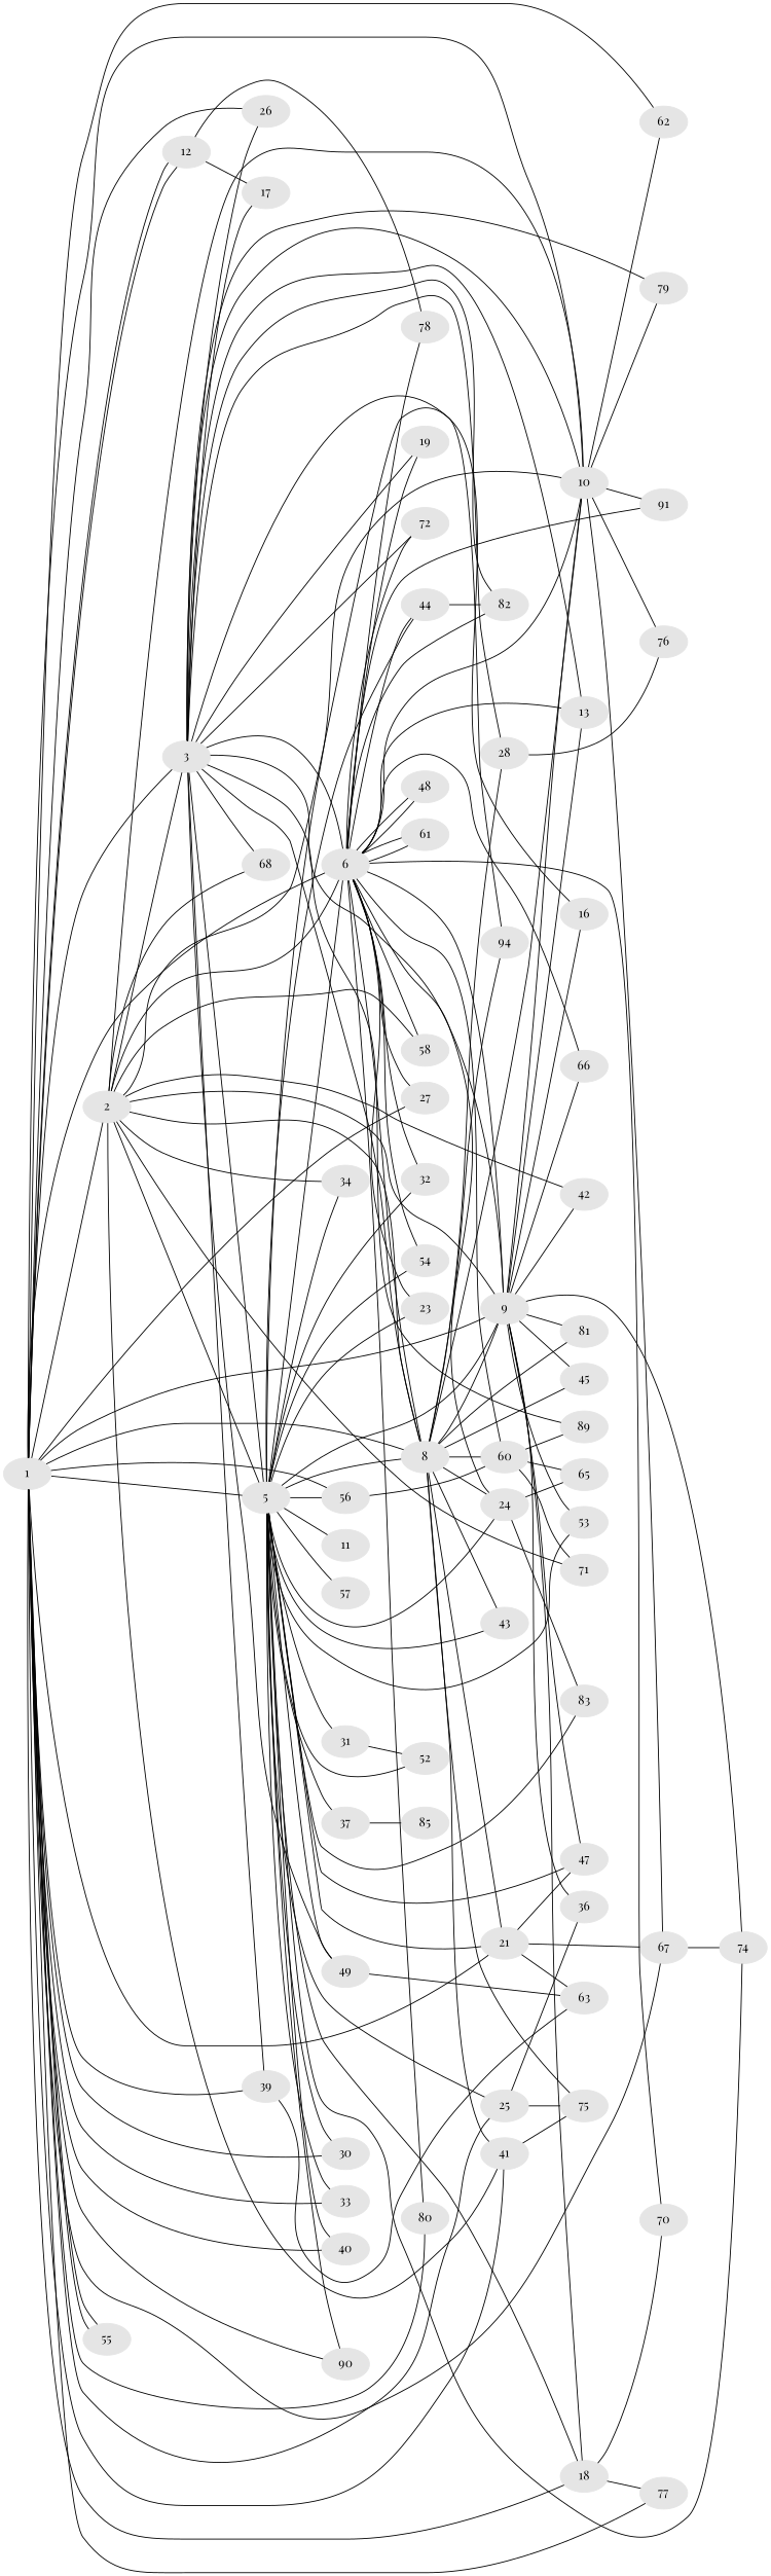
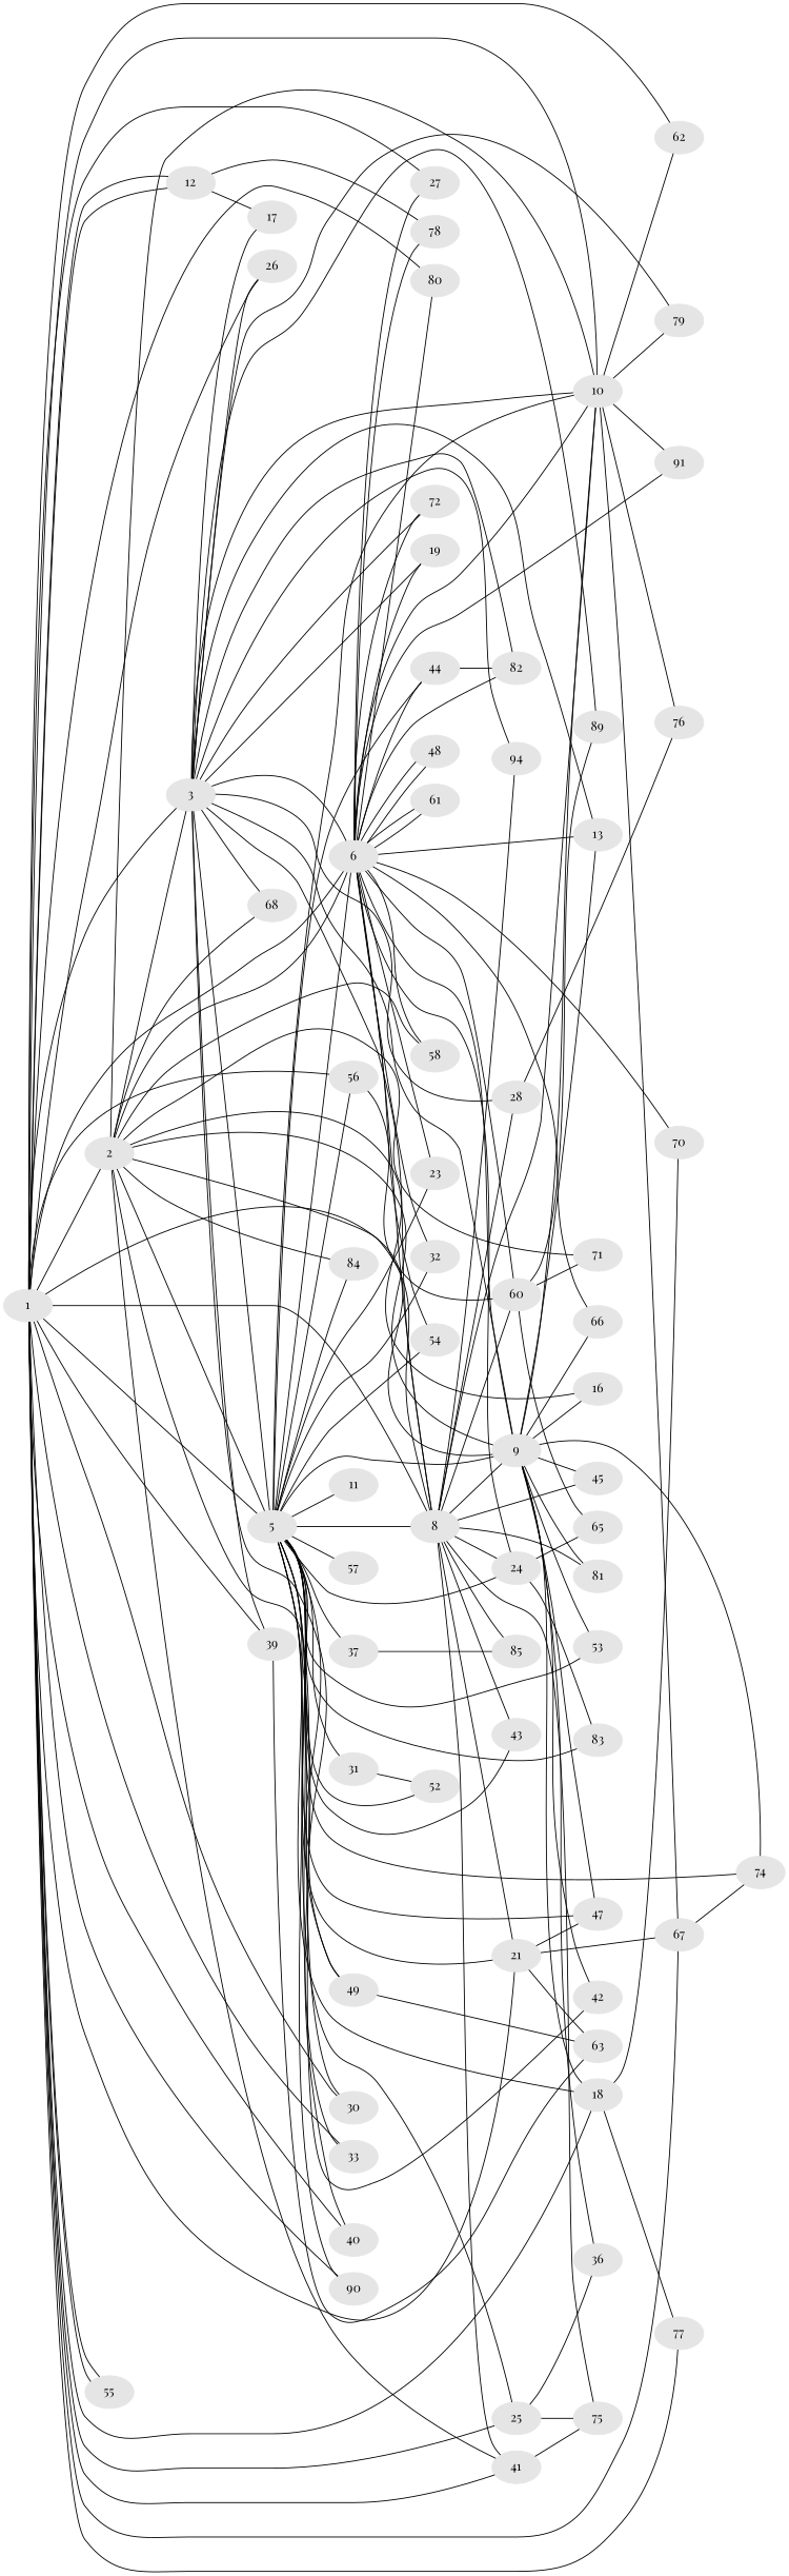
  graph {
    fontname="Playfair Display"
    rankdir=LR
    node [color=gray90 fontname="Playfair Display" style=filled]
    edge [fontname="Playfair Display"]
    1 [super="+4"]
    2 [super="+29"]
    3 [super="+14"]
    5 [super="+7"]
    6 [super="+15"]
    8 [super="+86"]
    9 [super="+93"]
    10 [super="+20"]
    12
    18 [super="+38"]
    21 [super="+35"]
    25
    26
    27
    30
    33
    39
    40
    41 [super="+46"]
    n20 [label=80]
    55
    56
    62
    67 [super="+88"]
    77
    90
    16
-   34
+   34 [label=84]
    42
    58
    68
    71
    13 [super="+59"]
    17
    19
    28
    49
    72
    79
    82 [super="+84"]
    89
    94
    11
    23
    24 [super="+87"]
    31
    32
    37 [super="+51"]
    43
    44
    47 [super="+69"]
    52
    53
    54
    57
    74 [super="+80"]
    83
    48
    60 [super="+64"]
    61
    66
    70
    78
    91
    45
    75 [super="+92"]
    81
    85
    36
    76
    63 [super="+73"]
    65
    1 -- 2 [weight=2]
    1 -- 3 [weight=2]
    1 -- 5 [weight=4]
    1 -- 6 [weight=2]
    1 -- 8 [weight=2]
    1 -- 9 [weight=2]
    1 -- 10 [weight=2]
    1 -- 12
    1 -- 12
    1 -- 18
    1 -- 21
    1 -- 25
    1 -- 26
    1 -- 27
    1 -- 30
    1 -- 33
    1 -- 39
    1 -- 40
    1 -- 41
    1 -- n20
    1 -- 55
    1 -- 55
    1 -- 56
    1 -- 62
    1 -- 67
    1 -- 77
    1 -- 90
    2 -- 3
    2 -- 5 [weight=2]
    2 -- 6 [weight=2]
    2 -- 8
    2 -- 9
    2 -- 10
    2 -- 41
    2 -- 16
    2 -- 34
    2 -- 42
    2 -- 58
    2 -- 68
    2 -- 71
    3 -- 5 [weight=3]
    3 -- 6
    3 -- 8
    3 -- 9
    3 -- 10
    3 -- 26
    3 -- 39
    3 -- 68
    3 -- 13
    3 -- 17
    3 -- 19
    3 -- 28
    3 -- 49
    3 -- 72
    3 -- 79
    3 -- 82
    3 -- 89
    3 -- 94
    5 -- 6 [weight=2]
    5 -- 8 [weight=3]
    5 -- 9 [weight=2]
    5 -- 10 [weight=3]
    5 -- 18
    5 -- 21
    5 -- 25
    5 -- 30
    5 -- 33
    5 -- 40
    5 -- 56
    5 -- 90
    5 -- 34
    5 -- 49
    5 -- 11 [weight=2]
    5 -- 23
    5 -- 24
    5 -- 31 [weight=2]
    5 -- 32
    5 -- 37 [weight=2]
    5 -- 43
    5 -- 44
    5 -- 47
    5 -- 52
    5 -- 53
    5 -- 54
    5 -- 57
    5 -- 74
    5 -- 83
    6 -- 8
    6 -- 9 [weight=2]
    6 -- 10
    6 -- 27
    6 -- n20
    6 -- 58
    6 -- 13
    6 -- 19
    6 -- 72
    6 -- 82
    6 -- 23
    6 -- 24
    6 -- 32
    6 -- 44
    6 -- 54
    6 -- 48
    6 -- 48
    6 -- 60
    6 -- 61
    6 -- 61
    6 -- 66
    6 -- 70
    6 -- 78
    6 -- 91
    8 -- 9 [weight=2]
    8 -- 10
    8 -- 21
    8 -- 41
    8 -- 28
    8 -- 94
    8 -- 24
    8 -- 43
    8 -- 60
    8 -- 45
    8 -- 75
    8 -- 81
+   8 -- 85
    9 -- 10
    9 -- 18
    9 -- 16
    9 -- 42
    9 -- 13
    9 -- 47
    9 -- 53
    9 -- 74
    9 -- 66
    9 -- 45
    9 -- 81
    9 -- 36
    10 -- 62
    10 -- 67
    10 -- 79
    10 -- 91
    10 -- 76
    12 -- 17
    12 -- 78
    18 -- 77
    18 -- 70
    21 -- 67
    21 -- 47
    21 -- 63
    25 -- 75
    25 -- 36
    39 -- 63
    41 -- 75
    56 -- 60
    67 -- 74
    28 -- 76
    49 -- 63
    24 -- 83
    24 -- 65
    31 -- 52
    37 -- 85
    44 -- 82
    60 -- 71
    60 -- 89
    60 -- 65
  }
